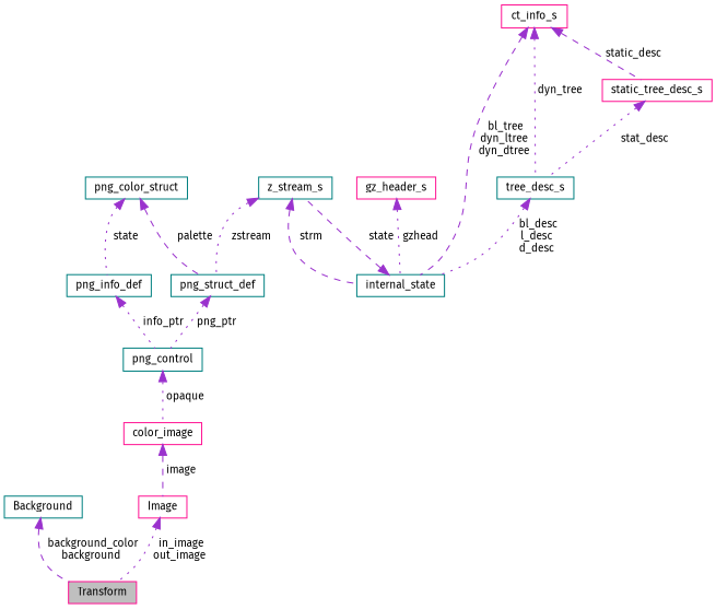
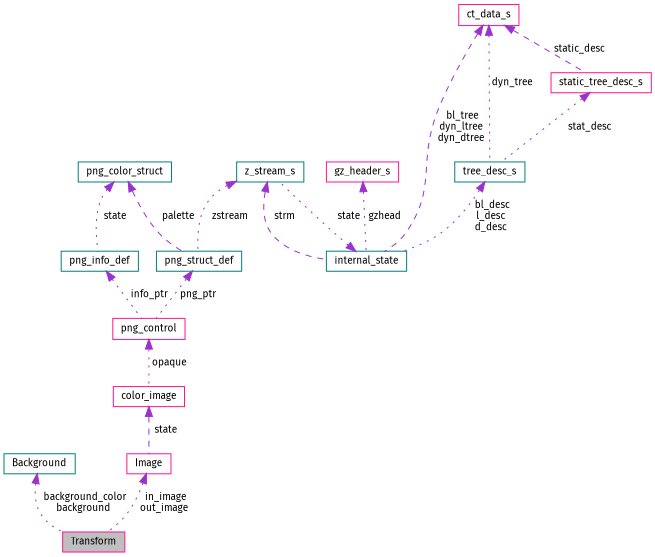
  digraph {
    fontname="Fira Sans"
    node [color=teal fillcolor=white fontname="Fira Sans" fontsize=10 shape=record style=filled]
    edge [color=darkorchid3 dir=back fontname="Fira Sans" fontsize=10 labelfontname=Helvetica labelfontsize=10 style=dotted]
    n1 [color=deeppink fillcolor=grey75 fontcolor=black height=0.2 label=Transform width=0.4]
    n2 [height=0.2 label=Background width=0.4]
    n3 [color=deeppink height=0.2 label=Image width=0.4]
    n4 [color=deeppink height=0.2 label=color_image width=0.4]
-   n5 [height=0.2 label=png_control width=0.4]
+   n5 [color=deeppink height=0.2 label=png_control width=0.4]
    n6 [height=0.2 label=png_info_def width=0.4]
    n7 [height=0.2 label=png_color_struct width=0.4]
    n8 [height=0.2 label=png_struct_def width=0.4]
    n9 [height=0.2 label=z_stream_s width=0.4]
    n10 [height=0.2 label=internal_state width=0.4]
    n11 [color=deeppink height=0.2 label=gz_header_s width=0.4]
    n12 [height=0.2 label=tree_desc_s width=0.4]
    n13 [color=deeppink height=0.2 label=static_tree_desc_s width=0.4]
-   n14 [color=deeppink height=0.2 label=ct_info_s width=0.4]
-   n2 -> n1 [label=" background_color\nbackground" style=dashed]
+   n14 [color=deeppink height=0.2 label=ct_data_s width=0.4]
+   n2 -> n1 [label=" background_color\nbackground"]
    n3 -> n1 [label=" in_image\nout_image"]
-   n4 -> n3 [label=" image" style=dashed]
+   n4 -> n3 [label=" state" style=dashed]
    n5 -> n4 [label=" opaque"]
    n6 -> n5 [label=" info_ptr"]
    n7 -> n6 [label=" state"]
    n7 -> n8 [label=" palette" style=dashed]
    n8 -> n5 [label=" png_ptr"]
    n9 -> n8 [label=" zstream"]
    n9 -> n10 [label=" strm" style=dashed]
-   n10 -> n9 [label=" state" style=dashed]
+   n10 -> n9 [label=" state"]
    n11 -> n10 [label=" gzhead"]
    n12 -> n10 [label=" bl_desc\nl_desc\nd_desc"]
    n13 -> n12 [label=" stat_desc"]
    n14 -> n10 [label=" bl_tree\ndyn_ltree\ndyn_dtree" style=dashed]
    n14 -> n12 [label=" dyn_tree"]
    n14 -> n13 [label=" static_desc" style=dashed]
  }
